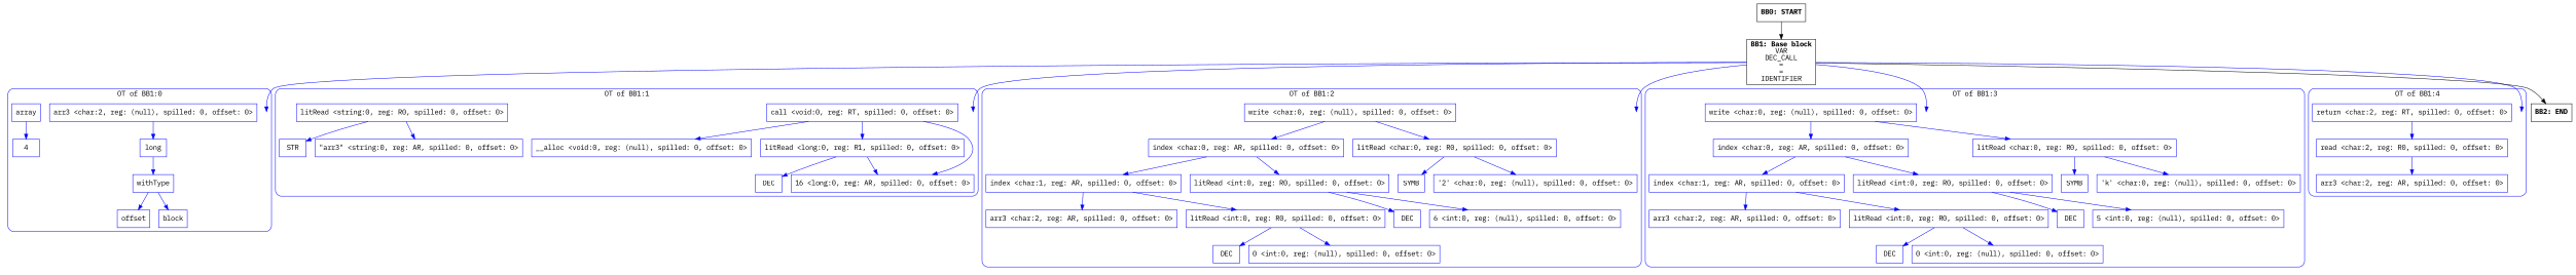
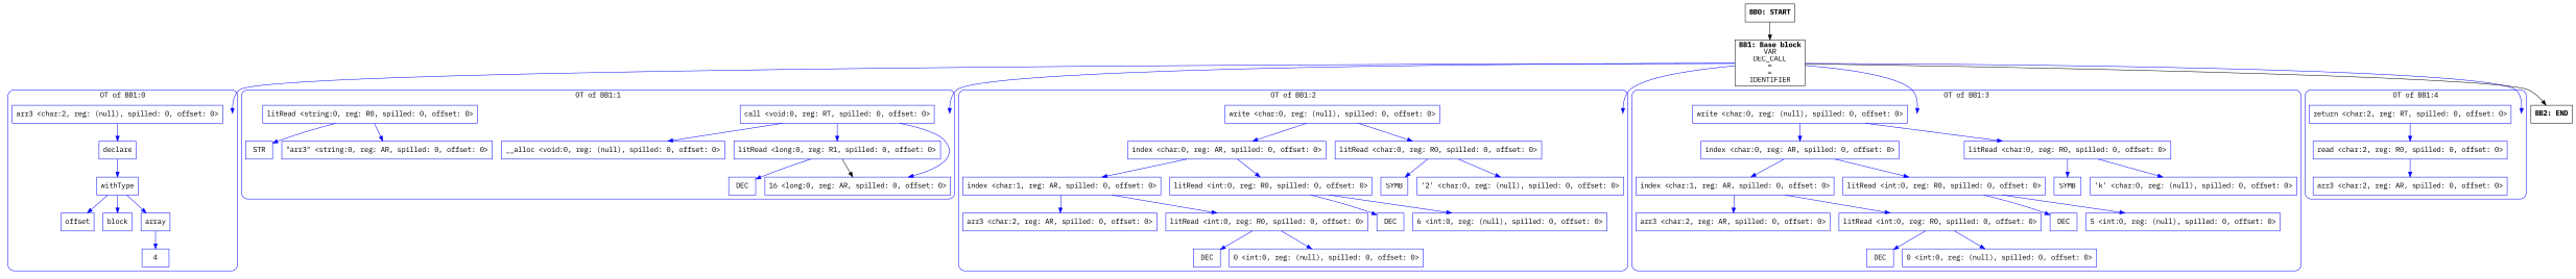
  digraph {
    compound=true
    fontname="IBM Plex Mono"
    splines=true
    node [fontname="IBM Plex Mono" shape=rectangle color=blue]
    edge [color=blue fontname="IBM Plex Mono"]
    entry0 [shape=point style=invis color=""]
-   n2 [label=long]
+   n2 [label=declare]
    n3 [label=withType]
    n4 [label="arr3 <char:2, reg: (null), spilled: 0, offset: 0>"]
    n5 [label=offset]
    n6 [label=block]
    n7 [label=array]
    n8 [label=4]
    entry1 [shape=point style=invis color=""]
    n10 [label="call <void:0, reg: RT, spilled: 0, offset: 0>"]
    n11 [label="__alloc <void:0, reg: (null), spilled: 0, offset: 0>"]
    n12 [label="litRead <string:0, reg: R0, spilled: 0, offset: 0>"]
    n13 [label="litRead <long:0, reg: R1, spilled: 0, offset: 0>"]
    n14 [label=STR]
    n15 [label="\"arr3\" <string:0, reg: AR, spilled: 0, offset: 0>"]
    n16 [label=DEC]
    n17 [label="16 <long:0, reg: AR, spilled: 0, offset: 0>"]
    entry2 [shape=point style=invis color=""]
    n19 [label="write <char:0, reg: (null), spilled: 0, offset: 0>"]
    n20 [label="index <char:0, reg: AR, spilled: 0, offset: 0>"]
    n21 [label="litRead <char:0, reg: R0, spilled: 0, offset: 0>"]
    n22 [label="index <char:1, reg: AR, spilled: 0, offset: 0>"]
    n23 [label="litRead <int:0, reg: R0, spilled: 0, offset: 0>"]
    n24 [label="arr3 <char:2, reg: AR, spilled: 0, offset: 0>"]
    n25 [label="litRead <int:0, reg: R0, spilled: 0, offset: 0>"]
    n26 [label=DEC]
    n27 [label="0 <int:0, reg: (null), spilled: 0, offset: 0>"]
    n28 [label=DEC]
    n29 [label="6 <int:0, reg: (null), spilled: 0, offset: 0>"]
    n30 [label=SYMB]
    n31 [label="'2' <char:0, reg: (null), spilled: 0, offset: 0>"]
    entry3 [shape=point style=invis color=""]
    n33 [label="write <char:0, reg: (null), spilled: 0, offset: 0>"]
    n34 [label="index <char:0, reg: AR, spilled: 0, offset: 0>"]
    n35 [label="litRead <char:0, reg: R0, spilled: 0, offset: 0>"]
    n36 [label="index <char:1, reg: AR, spilled: 0, offset: 0>"]
    n37 [label="litRead <int:0, reg: R0, spilled: 0, offset: 0>"]
    n38 [label="arr3 <char:2, reg: AR, spilled: 0, offset: 0>"]
    n39 [label="litRead <int:0, reg: R0, spilled: 0, offset: 0>"]
    n40 [label=DEC]
    n41 [label="0 <int:0, reg: (null), spilled: 0, offset: 0>"]
    n42 [label=DEC]
    n43 [label="5 <int:0, reg: (null), spilled: 0, offset: 0>"]
    n44 [label=SYMB]
    n45 [label="'k' <char:0, reg: (null), spilled: 0, offset: 0>"]
    entry4 [shape=point style=invis color=""]
    n47 [label="return <char:2, reg: RT, spilled: 0, offset: 0>"]
    n48 [label="read <char:2, reg: R0, spilled: 0, offset: 0>"]
    n49 [label="arr3 <char:2, reg: AR, spilled: 0, offset: 0>"]
    n50 [label=<<B>BB2: END</B><BR ALIGN="CENTER"/>> color=""]
    n51 [label=<<B>BB1: Base block</B><BR ALIGN="CENTER"/>VAR<BR ALIGN="CENTER"/>DEC_CALL<BR ALIGN="CENTER"/>=<BR ALIGN="CENTER"/>=<BR ALIGN="CENTER"/>IDENTIFIER<BR ALIGN="CENTER"/>> color=""]
    n52 [label=<<B>BB0: START</B><BR ALIGN="CENTER"/>> color=""]
    subgraph cluster_1 {
      color=blue
      label="OT of BB1:0"
      style=rounded
      entry0
      n2
      n3
      n4
      n5
      n6
      n7
      n8
    }
    subgraph cluster_2 {
      color=blue
      label="OT of BB1:1"
      style=rounded
      entry1
      n10
      n11
      n12
      n13
      n14
      n15
      n16
      n17
    }
    subgraph cluster_3 {
      color=blue
      label="OT of BB1:2"
      style=rounded
      entry2
      n19
      n20
      n21
      n22
      n23
      n24
      n25
      n26
      n27
      n28
      n29
      n30
      n31
    }
    subgraph cluster_4 {
      color=blue
      label="OT of BB1:3"
      style=rounded
      entry3
      n33
      n34
      n35
      n36
      n37
      n38
      n39
      n40
      n41
      n42
      n43
      n44
      n45
    }
    subgraph cluster_5 {
      color=blue
      label="OT of BB1:4"
      style=rounded
      entry4
      n47
      n48
      n49
    }
    n2 -> n3
    n3 -> n5
    n3 -> n6
+   n3 -> n7
    n4 -> n2
    n7 -> n8
    n10 -> n11
    n10 -> n13
    n10 -> n17
    n12 -> n14
    n12 -> n15
    n13 -> n16
-   n13 -> n17
+   n13 -> n17 [color=black]
    n19 -> n20
    n19 -> n21
    n20 -> n22
    n20 -> n23
    n21 -> n30
    n21 -> n31
    n22 -> n24
    n22 -> n25
    n23 -> n28
    n23 -> n29
    n25 -> n26
    n25 -> n27
    n33 -> n34
    n33 -> n35
    n34 -> n36
    n34 -> n37
    n35 -> n44
    n35 -> n45
    n36 -> n38
    n36 -> n39
    n37 -> n42
    n37 -> n43
    n39 -> n40
    n39 -> n41
    n47 -> n48
    n48 -> n49
    n51 -> entry0
    n51 -> entry1
    n51 -> entry2
    n51 -> entry3
    n51 -> entry4
    n51 -> n50 [color=""]
    n52 -> n51 [color=""]
  }
